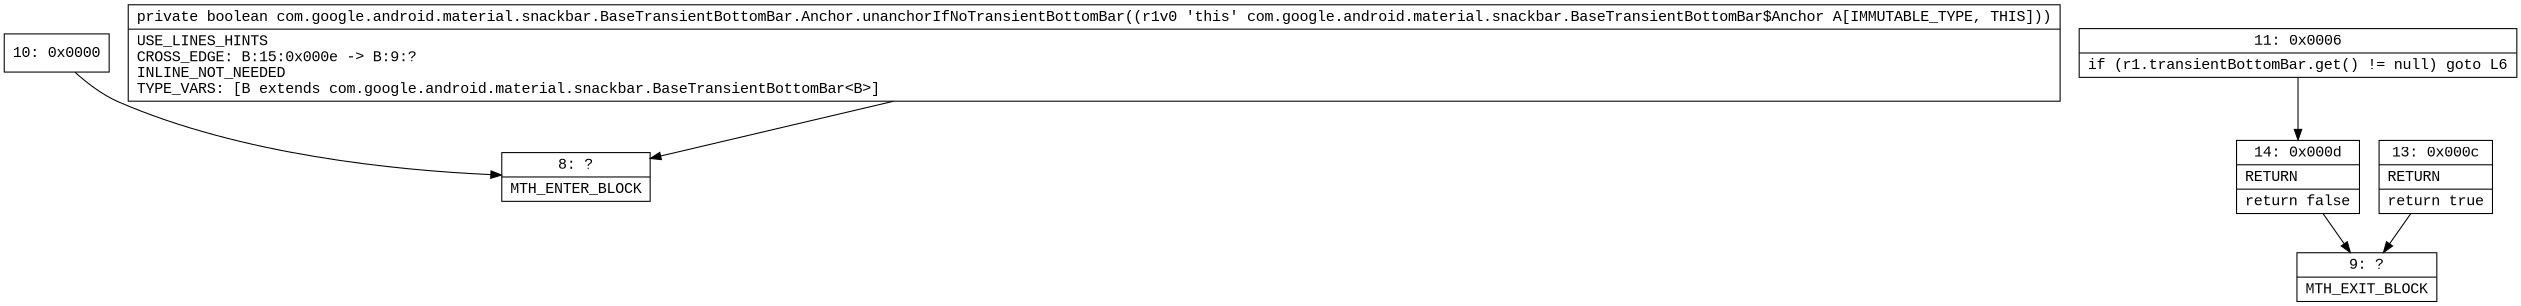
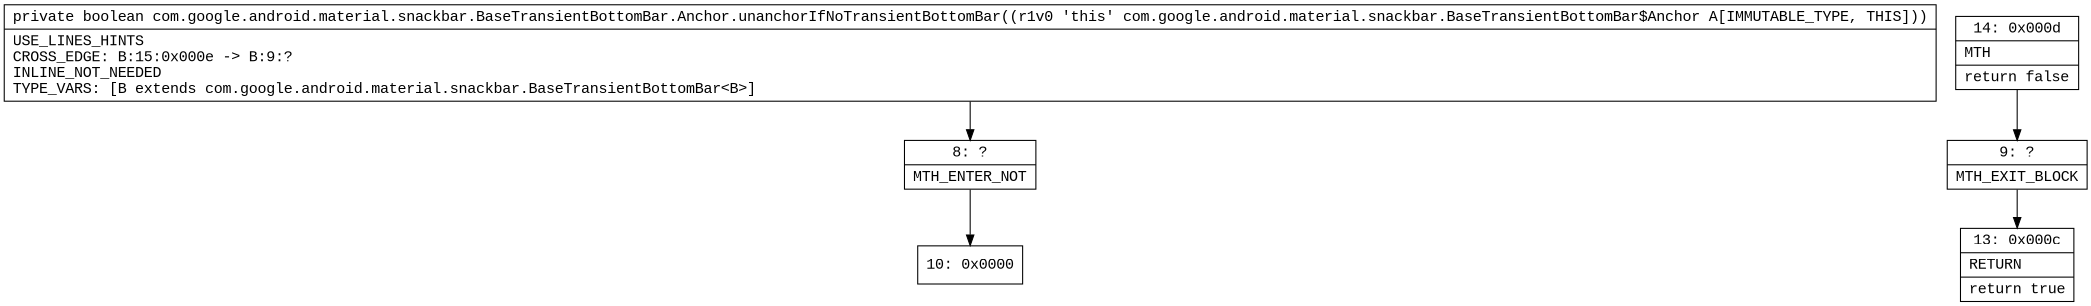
  digraph {
    fontname="Liberation Mono"
    node [fontname="Liberation Mono" shape=record]
    edge [fontname="Liberation Mono"]
-   n1 [label="{8\:\ ?|MTH_ENTER_BLOCK\l}"]
+   n1 [label="{8\:\ ?|MTH_ENTER_NOT\l}"]
    n2 [label="{10\:\ 0x0000}"]
-   n3 [label="{11\:\ 0x0006|if (r1.transientBottomBar.get() != null) goto L6\l}"]
-   n4 [label="{14\:\ 0x000d|RETURN\l|return false\l}"]
+   n4 [label="{14\:\ 0x000d|MTH\l|return false\l}"]
    n5 [label="{9\:\ ?|MTH_EXIT_BLOCK\l}"]
    n6 [label="{13\:\ 0x000c|RETURN\l|return true\l}"]
    n7 [label="{private boolean com.google.android.material.snackbar.BaseTransientBottomBar.Anchor.unanchorIfNoTransientBottomBar((r1v0 'this' com.google.android.material.snackbar.BaseTransientBottomBar$Anchor A[IMMUTABLE_TYPE, THIS]))  | USE_LINES_HINTS\lCROSS_EDGE: B:15:0x000e \-\> B:9:?\lINLINE_NOT_NEEDED\lTYPE_VARS: [B extends com.google.android.material.snackbar.BaseTransientBottomBar\<B\>]\l}"]
-   n2 -> n1
-   n3 -> n4
+   n1 -> n2
    n4 -> n5
-   n6 -> n5
+   n5 -> n6
    n7 -> n1
  }
